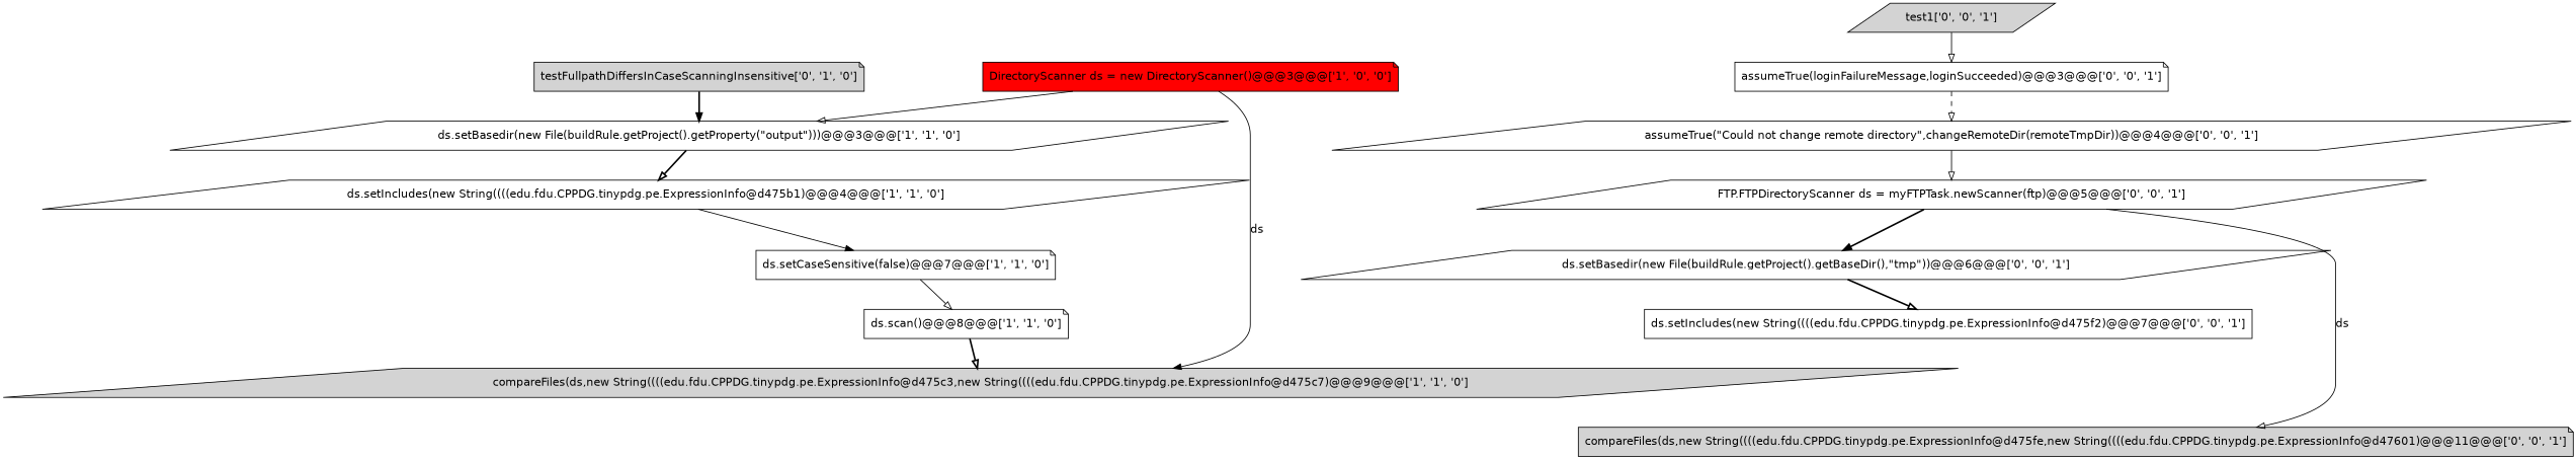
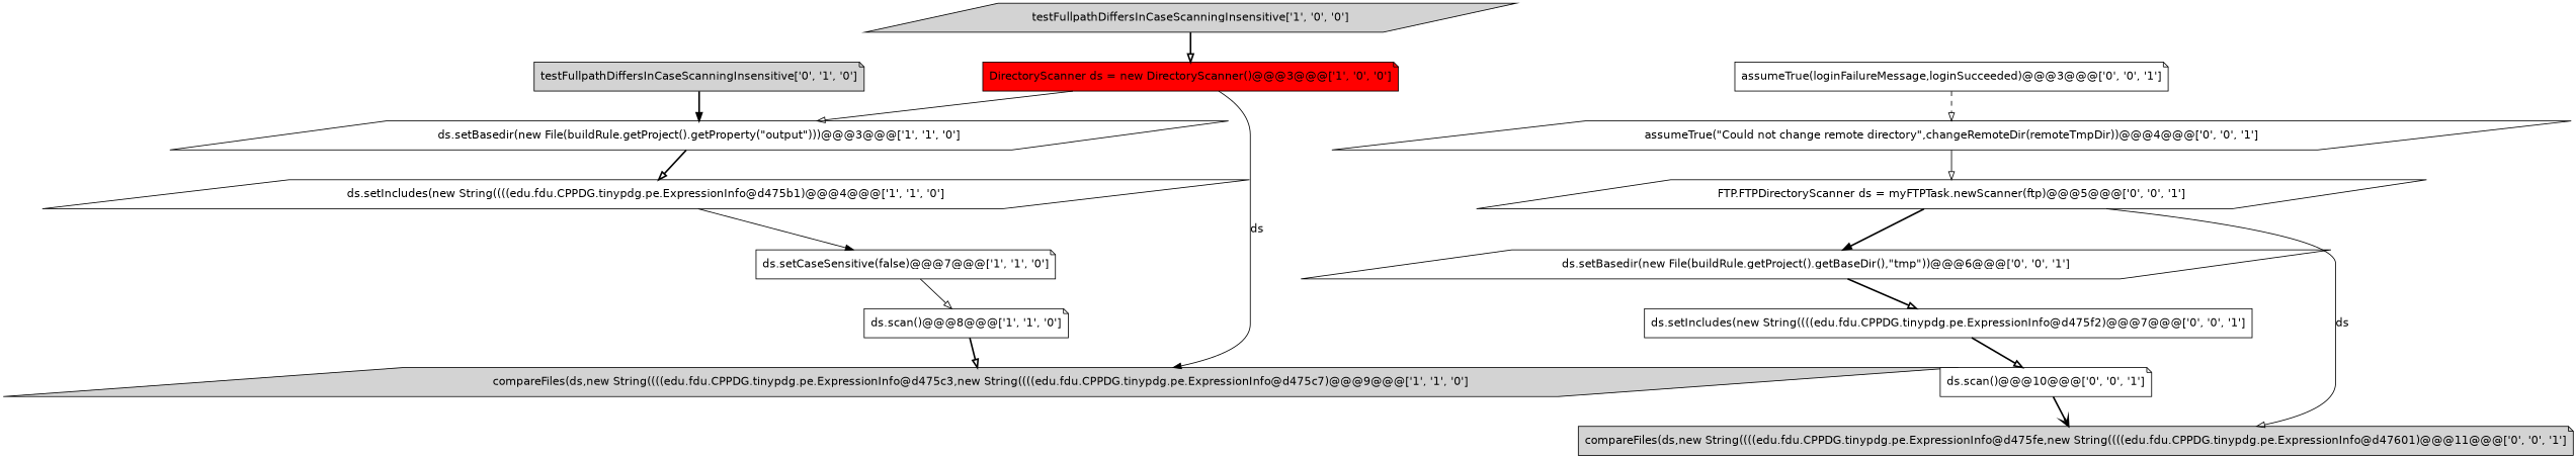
  digraph {
    fontname="DejaVu Sans"
    node [fillcolor=white fontname="DejaVu Sans" shape=parallelogram style=filled]
    edge [arrowhead=onormal fontname="DejaVu Sans" style=bold]
    n1 [fillcolor=red label="DirectoryScanner ds = new DirectoryScanner()@@@3@@@['1', '0', '0']" shape=note]
    n2 [fillcolor=lightgray label="compareFiles(ds,new String((((edu.fdu.CPPDG.tinypdg.pe.ExpressionInfo@d475c3,new String((((edu.fdu.CPPDG.tinypdg.pe.ExpressionInfo@d475c7)@@@9@@@['1', '1', '0']"]
    n3 [label="ds.setBasedir(new File(buildRule.getProject().getProperty(\"output\")))@@@3@@@['1', '1', '0']"]
    n4 [label="ds.setIncludes(new String((((edu.fdu.CPPDG.tinypdg.pe.ExpressionInfo@d475b1)@@@4@@@['1', '1', '0']"]
-   n5 [fillcolor=lightgray label="test1['0', '0', '1']"]
    n6 [label="assumeTrue(loginFailureMessage,loginSucceeded)@@@3@@@['0', '0', '1']" shape=note]
    n7 [label="assumeTrue(\"Could not change remote directory\",changeRemoteDir(remoteTmpDir))@@@4@@@['0', '0', '1']"]
    n8 [fillcolor=lightgray label="testFullpathDiffersInCaseScanningInsensitive['0', '1', '0']" shape=note]
    n9 [label="ds.setBasedir(new File(buildRule.getProject().getBaseDir(),\"tmp\"))@@@6@@@['0', '0', '1']"]
    n10 [label="ds.setIncludes(new String((((edu.fdu.CPPDG.tinypdg.pe.ExpressionInfo@d475f2)@@@7@@@['0', '0', '1']" shape=box]
+   n11 [label="ds.scan()@@@10@@@['0', '0', '1']" shape=note]
    n12 [label="ds.setCaseSensitive(false)@@@7@@@['1', '1', '0']" shape=note]
    n13 [label="FTP.FTPDirectoryScanner ds = myFTPTask.newScanner(ftp)@@@5@@@['0', '0', '1']"]
    n14 [label="ds.scan()@@@8@@@['1', '1', '0']" shape=note]
    n15 [fillcolor=lightgray label="compareFiles(ds,new String((((edu.fdu.CPPDG.tinypdg.pe.ExpressionInfo@d475fe,new String((((edu.fdu.CPPDG.tinypdg.pe.ExpressionInfo@d47601)@@@11@@@['0', '0', '1']" shape=note]
+   n16 [fillcolor=lightgray label="testFullpathDiffersInCaseScanningInsensitive['1', '0', '0']"]
    n1 -> n2 [arrowhead=normal label=ds style=solid]
    n1 -> n3 [style=solid]
    n3 -> n4
    n4 -> n12 [arrowhead=normal style=solid]
-   n5 -> n6 [style=solid]
    n6 -> n7 [style=dashed]
    n7 -> n13 [style=solid]
    n8 -> n3 [arrowhead=normal]
    n9 -> n10
+   n10 -> n11
+   n11 -> n15 [arrowhead=vee]
    n12 -> n14 [style=solid]
    n13 -> n9 [arrowhead=normal]
    n13 -> n15 [label=ds style=solid]
    n14 -> n2
+   n16 -> n1
  }
